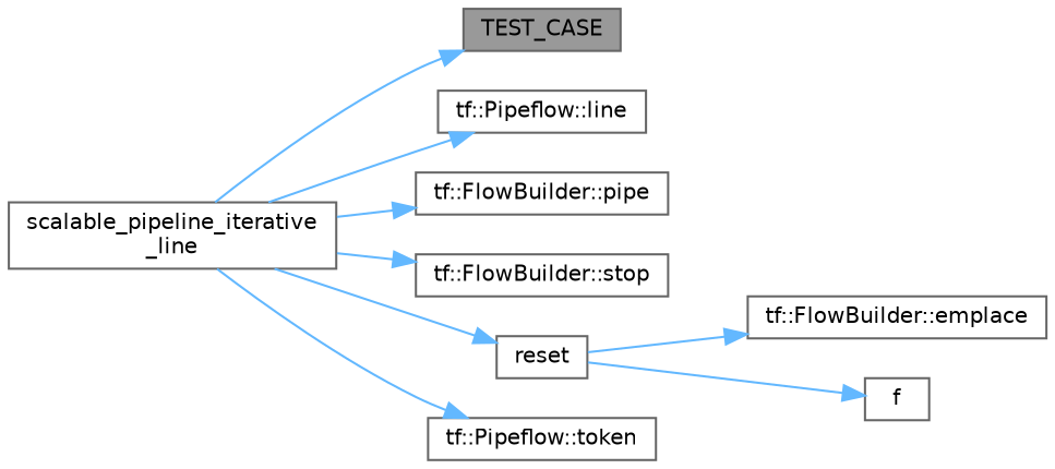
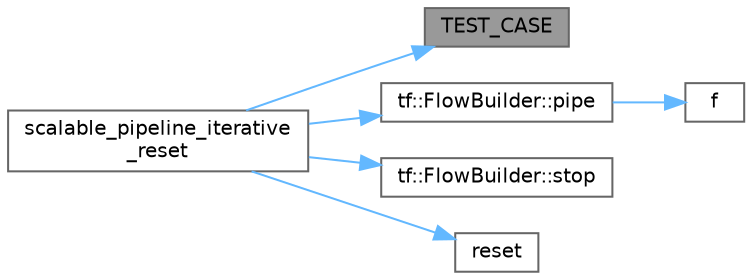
  digraph {
    rankdir=LR
    node [color=grey40 fillcolor=white fontname=Helvetica fontsize=10 shape=box style=filled]
    edge [color=steelblue1 fontname=Helvetica fontsize=10 labelfontname=Helvetica labelfontsize=10 style=solid]
    n1 [color=gray40 fillcolor=grey60 fontcolor=black height=0.2 label=TEST_CASE width=0.4]
-   n2 [height=0.2 label="scalable_pipeline_iterative\l_line" width=0.4]
-   n3 [height=0.2 label="tf::Pipeflow::line" width=0.4]
+   n2 [height=0.2 label="scalable_pipeline_iterative\l_reset" width=0.4]
    n4 [height=0.2 label="tf::FlowBuilder::pipe" width=0.4]
    n5 [height=0.2 label="tf::FlowBuilder::stop" width=0.4]
    n6 [height=0.2 label=reset width=0.4]
-   n7 [height=0.2 label="tf::Pipeflow::token" width=0.4]
-   n8 [height=0.2 label="tf::FlowBuilder::emplace" width=0.4]
    n9 [height=0.2 label=f width=0.4]
    n2 -> n1
-   n2 -> n3
    n2 -> n4
    n2 -> n5
    n2 -> n6
-   n2 -> n7
-   n6 -> n8
-   n6 -> n9
+   n4 -> n9
  }
